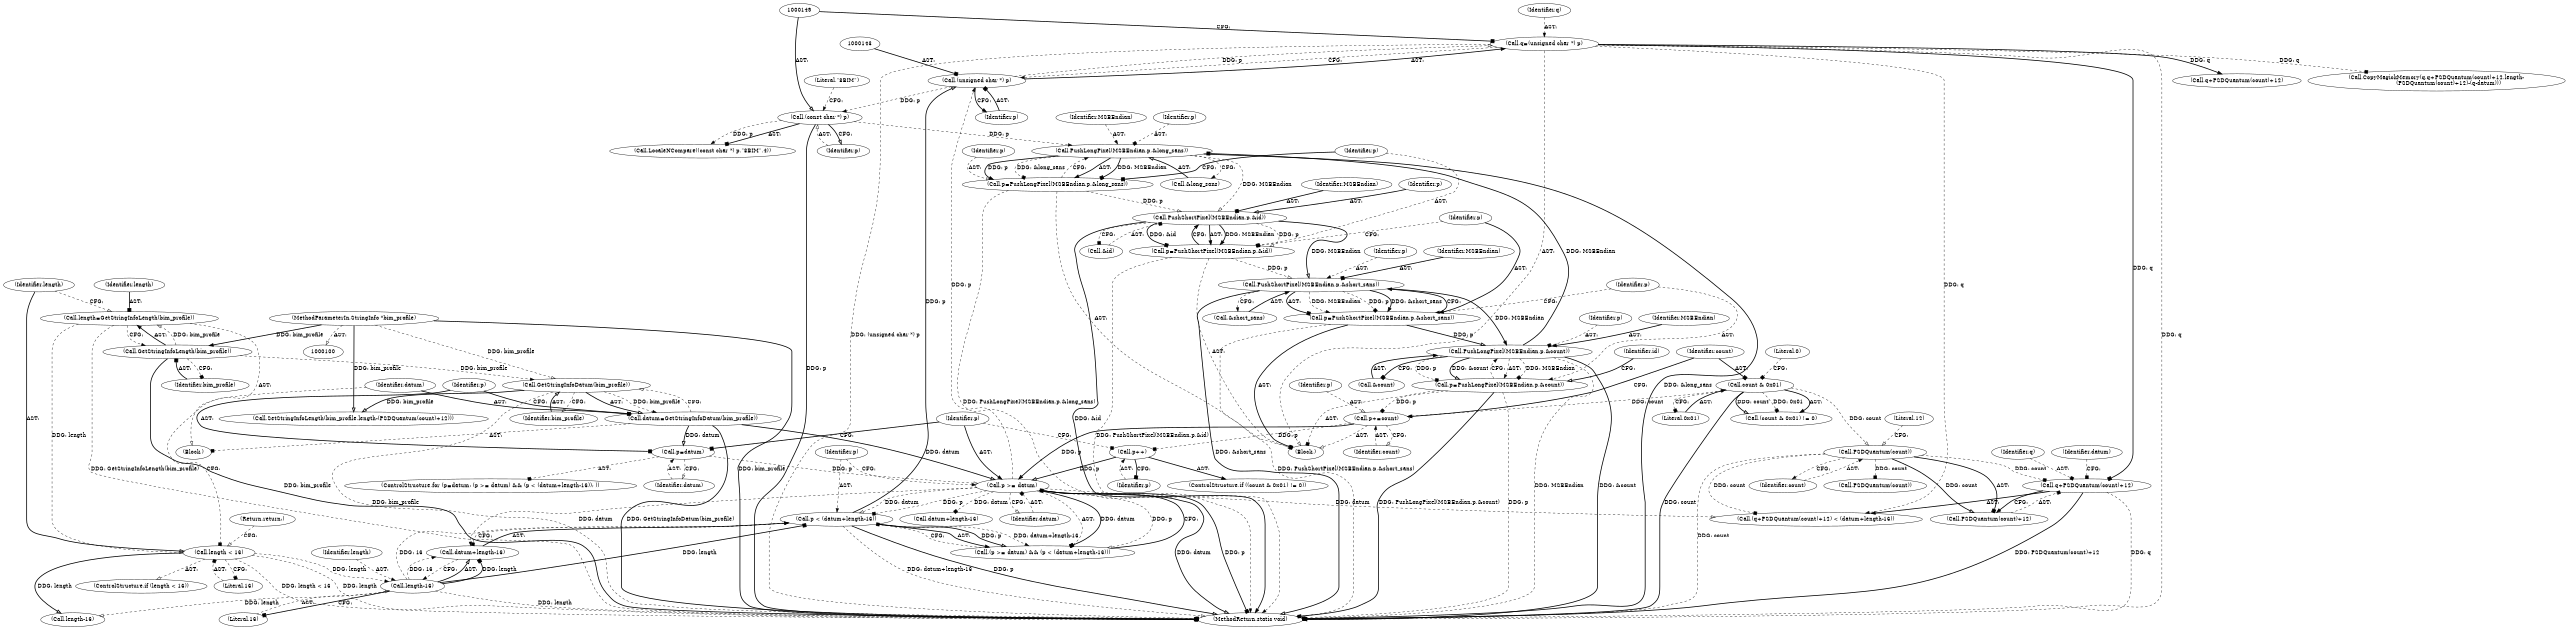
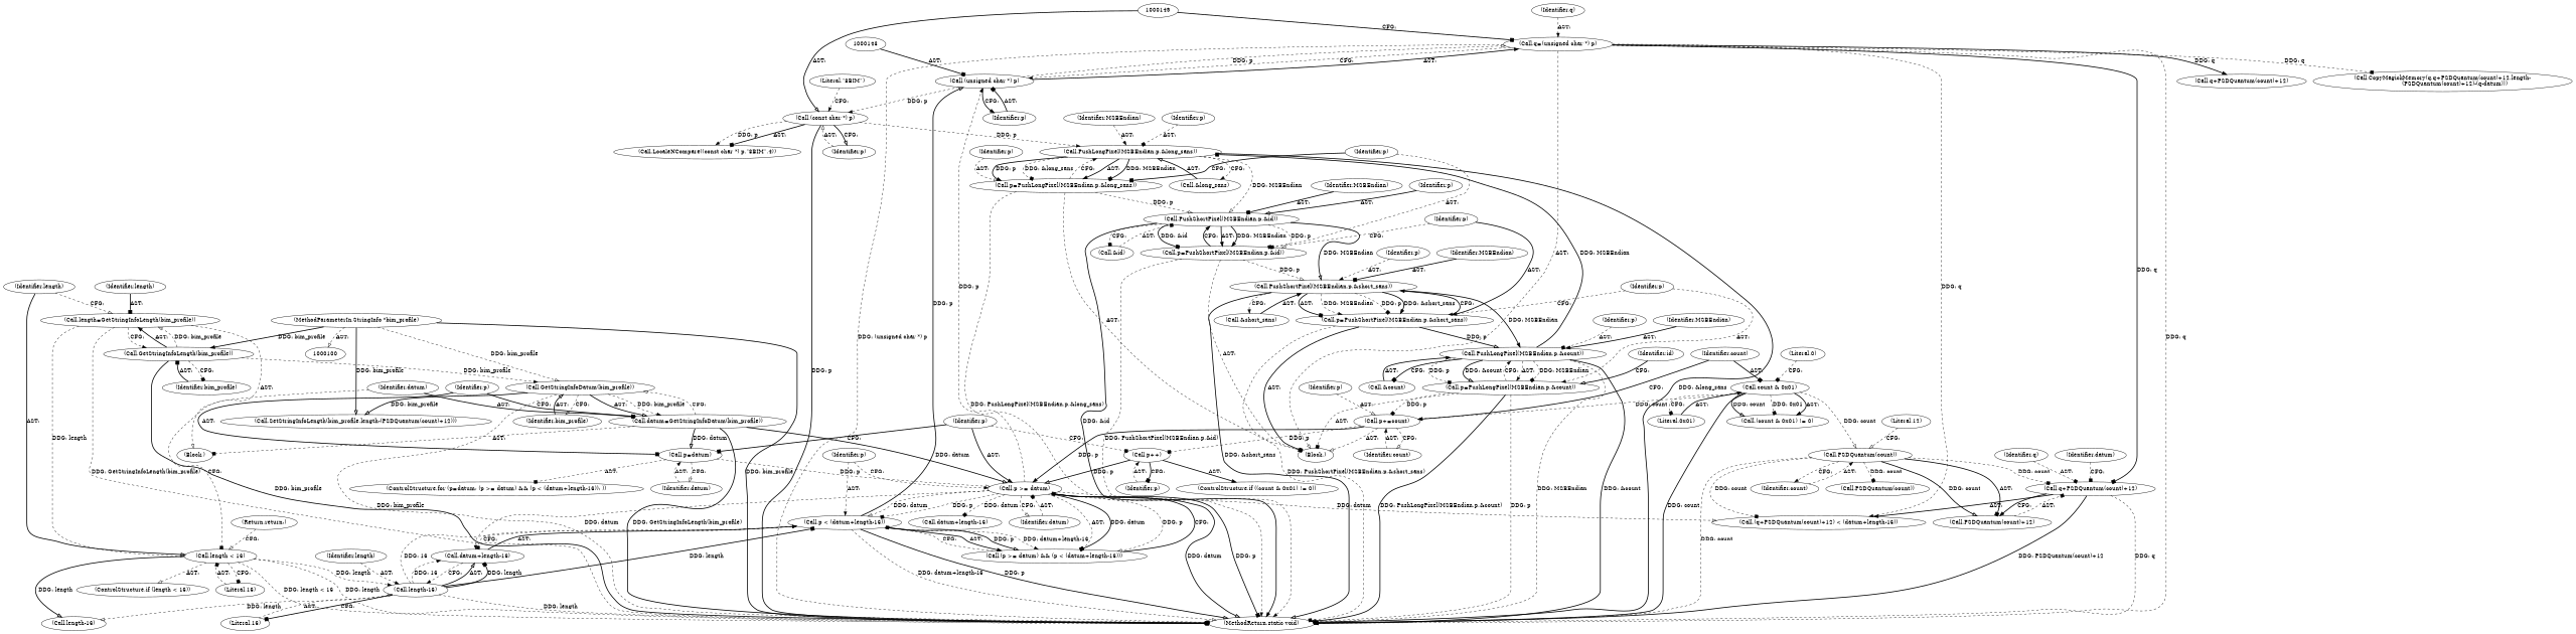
  digraph {
    edge [arrowhead=box style=dashed]
    n1 [label="(Call,q+PSDQuantum(count)+12)"]
    n2 [label="(Call,(q+PSDQuantum(count)+12) < (datum+length-16))"]
    n3 [label="(MethodReturn,static void)"]
    n4 [label="(Call,PSDQuantum(count)+12)"]
    n5 [label="(Call,q=(unsigned char *) p)"]
    n6 [label="(Call,(unsigned char *) p)"]
    n7 [label="(Block,)"]
    n8 [label="(Call,q+PSDQuantum(count)+12)"]
    n9 [label="(Call,CopyMagickMemory(q,q+PSDQuantum(count)+12,length-\n              (PSDQuantum(count)+12)-(q-datum)))"]
    n10 [label="(Call,(const char *) p)"]
    n11 [label="(Identifier,p)"]
    n12 [label="(Call,PushLongPixel(MSBEndian,p,&long_sans))"]
    n13 [label="(Identifier,p)"]
    n14 [label="(Call,LocaleNCompare((const char *) p,\"8BIM\",4))"]
    n15 [label="(Call,p < (datum+length-16))"]
    n16 [label="(Call,(p >= datum) && (p < (datum+length-16)))"]
    n17 [label="(Call,datum+length-16)"]
    n18 [label="(Call,p >= datum)"]
    n19 [label="(Call,length-16)"]
    n20 [label="(Call,datum+length-16)"]
    n21 [label="(Identifier,datum)"]
    n22 [label="(Call,p=datum)"]
    n23 [label="(Identifier,datum)"]
    n24 [label="(ControlStructure,for (p=datum; (p >= datum) && (p < (datum+length-16)); ))"]
    n25 [label="(Call,datum=GetStringInfoDatum(bim_profile))"]
    n26 [label="(Call,GetStringInfoDatum(bim_profile))"]
    n27 [label="(Block,)"]
    n28 [label="(Identifier,bim_profile)"]
    n29 [label="(Call,SetStringInfoLength(bim_profile,length-(PSDQuantum(count)+12)))"]
    n30 [label="(Call,GetStringInfoLength(bim_profile))"]
    n31 [label="(Call,length=GetStringInfoLength(bim_profile))"]
    n32 [label="(Identifier,bim_profile)"]
    n33 [label="(Call,length < 16)"]
    n34 [label="(MethodParameterIn,StringInfo *bim_profile)"]
    1000100
    n36 [label="(Call,p+=count)"]
    n37 [label="(Call,p++)"]
    n38 [label="(Identifier,count)"]
    n39 [label="(Identifier,p)"]
    n40 [label="(ControlStructure,if ((count & 0x01) != 0))"]
    n41 [label="(Call,count & 0x01)"]
    n42 [label="(Call,PSDQuantum(count))"]
    n43 [label="(Literal,0x01)"]
    n44 [label="(Call,(count & 0x01) != 0)"]
    n45 [label="(Identifier,count)"]
    n46 [label="(Call,PSDQuantum(count))"]
    n47 [label="(Call,p=PushLongPixel(MSBEndian,p,&count))"]
    n48 [label="(Call,PushLongPixel(MSBEndian,p,&count))"]
    n49 [label="(Call,&count)"]
    n50 [label="(Call,PushShortPixel(MSBEndian,p,&id))"]
    n51 [label="(Call,p=PushLongPixel(MSBEndian,p,&long_sans))"]
    n52 [label="(Call,&long_sans)"]
    n53 [label="(Call,PushShortPixel(MSBEndian,p,&short_sans))"]
    n54 [label="(Call,p=PushShortPixel(MSBEndian,p,&short_sans))"]
    n55 [label="(Call,&short_sans)"]
    n56 [label="(Call,p=PushShortPixel(MSBEndian,p,&id))"]
    n57 [label="(Call,&id)"]
    n58 [label="(Call,length-16)"]
    n59 [label="(Literal,16)"]
    n60 [label="(ControlStructure,if (length < 16))"]
    n61 [label="(Literal,16)"]
    n62 [label="(Identifier,id)"]
    n63 [label="(Literal,0)"]
    n64 [label="(Identifier,p)"]
    n65 [label="(Identifier,p)"]
    n66 [label="(Identifier,MSBEndian)"]
    n67 [label="(Identifier,p)"]
    n68 [label="(Identifier,p)"]
    n69 [label="(Identifier,count)"]
    n70 [label="(Identifier,p)"]
    n71 [label="(Identifier,p)"]
    n72 [label="(Identifier,length)"]
    n73 [label="(Return,return;)"]
    n74 [label="(Identifier,q)"]
    n75 [label="(Identifier,p)"]
    n76 [label="(Identifier,p)"]
    n77 [label="(Identifier,p)"]
    n78 [label="(Identifier,MSBEndian)"]
    n79 [label="(Literal,12)"]
    n80 [label="(Identifier,p)"]
    n81 [label="(Identifier,q)"]
    n82 [label="(Identifier,p)"]
    n83 [label="(Identifier,datum)"]
    n84 [label="(Identifier,MSBEndian)"]
    n85 [label="(Identifier,MSBEndian)"]
    n86 [label="(Identifier,datum)"]
    n87 [label="(Identifier,length)"]
    n88 [label="(Identifier,p)"]
    n89 [label="(Identifier,length)"]
    n90 [label="(Literal,\"8BIM\")"]
    1000149
    1000143
    n1 -> n2 [arrowhead=normal label="AST: " style=bold]
    n1 -> n3 [label="DDG: q"]
    n1 -> n3 [arrowhead=normal label="DDG: PSDQuantum(count)+12" style=bold]
    n1 -> n4 [arrowhead=normal label="CFG: " style=bold]
    n4 -> n1 [label="AST: "]
    n5 -> n1 [label="DDG: q" style=bold]
    n5 -> n2 [arrowhead=normal label="DDG: q"]
    n5 -> n3 [label="DDG: (unsigned char *) p"]
    n5 -> n3 [arrowhead=onormal label="DDG: q"]
    n5 -> n6 [arrowhead=normal label="CFG: "]
    n5 -> n7 [arrowhead=onormal label="AST: "]
    n5 -> n8 [arrowhead=normal label="DDG: q" style=bold]
    n5 -> n9 [label="DDG: q"]
    n6 -> n5 [arrowhead=normal label="AST: " style=bold]
    n6 -> n5 [arrowhead=onormal label="DDG: p"]
    n6 -> n10 [arrowhead=normal label="DDG: p"]
    n6 -> n11 [arrowhead=normal label="CFG: " style=bold]
    n10 -> n3 [label="DDG: p" style=bold]
    n10 -> n12 [arrowhead=normal label="DDG: p"]
    n10 -> n13 [arrowhead=onormal label="CFG: " style=bold]
    n10 -> n14 [label="AST: " style=bold]
    n10 -> n14 [arrowhead=normal label="DDG: p"]
    n11 -> n6 [label="AST: " style=bold]
    n12 -> n3 [arrowhead=onormal label="DDG: &long_sans" style=bold]
    n12 -> n50 [arrowhead=onormal label="DDG: MSBEndian"]
    n12 -> n51 [arrowhead=normal label="AST: " style=bold]
    n12 -> n51 [label="DDG: MSBEndian" style=bold]
    n12 -> n51 [arrowhead=normal label="DDG: p" style=bold]
    n12 -> n51 [label="DDG: &long_sans"]
    n12 -> n52 [arrowhead=normal label="CFG: "]
    n13 -> n10 [arrowhead=onormal label="AST: "]
    n15 -> n3 [arrowhead=onormal label="DDG: p" style=bold]
    n15 -> n3 [arrowhead=onormal label="DDG: datum+length-16"]
    n15 -> n6 [arrowhead=onormal label="DDG: p" style=bold]
    n15 -> n16 [arrowhead=normal label="AST: " style=bold]
    n15 -> n16 [arrowhead=onormal label="DDG: p" style=bold]
    n15 -> n16 [arrowhead=normal label="DDG: datum+length-16"]
    n15 -> n17 [label="CFG: "]
    n16 -> n15 [label="CFG: "]
    n16 -> n18 [label="CFG: " style=bold]
    n17 -> n15 [arrowhead=normal label="AST: " style=bold]
    n17 -> n19 [arrowhead=normal label="CFG: "]
    n18 -> n2 [arrowhead=onormal label="DDG: datum"]
    n18 -> n3 [arrowhead=onormal label="DDG: datum" style=bold]
    n18 -> n3 [label="DDG: p" style=bold]
    n18 -> n6 [arrowhead=normal label="DDG: p"]
    n18 -> n15 [label="DDG: p"]
    n18 -> n15 [arrowhead=onormal label="DDG: datum"]
    n18 -> n16 [label="AST: "]
    n18 -> n16 [arrowhead=onormal label="DDG: p"]
    n18 -> n16 [label="DDG: datum" style=bold]
    n18 -> n17 [arrowhead=normal label="DDG: datum"]
    n18 -> n20 [label="DDG: datum"]
    n18 -> n21 [arrowhead=onormal label="CFG: "]
    n19 -> n3 [arrowhead=normal label="DDG: length"]
    n19 -> n15 [label="DDG: length" style=bold]
    n19 -> n15 [arrowhead=normal label="DDG: 16"]
    n19 -> n17 [arrowhead=onormal label="AST: " style=bold]
    n19 -> n17 [label="DDG: length" style=bold]
    n19 -> n17 [arrowhead=normal label="DDG: 16"]
    n19 -> n58 [arrowhead=onormal label="DDG: length"]
    n19 -> n59 [label="CFG: " style=bold]
    n21 -> n18 [label="AST: "]
    n22 -> n18 [arrowhead=onormal label="DDG: p"]
    n22 -> n23 [arrowhead=onormal label="CFG: "]
    n22 -> n24 [label="AST: "]
    n23 -> n22 [arrowhead=normal label="AST: "]
-   n25 -> n3 [label="DDG: GetStringInfoDatum(bim_profile)" style=bold]
+   n25 -> n3 [label="DDG: GetStringInfoLength(bim_profile)" style=bold]
    n25 -> n18 [arrowhead=onormal label="DDG: datum" style=bold]
    n25 -> n22 [arrowhead=onormal label="DDG: datum" style=bold]
    n25 -> n26 [arrowhead=onormal label="CFG: "]
    n25 -> n27 [label="AST: "]
    n26 -> n3 [label="DDG: bim_profile"]
    n26 -> n25 [arrowhead=onormal label="AST: " style=bold]
    n26 -> n25 [arrowhead=normal label="DDG: bim_profile"]
    n26 -> n28 [arrowhead=onormal label="CFG: "]
    n26 -> n29 [arrowhead=onormal label="DDG: bim_profile" style=bold]
    n28 -> n26 [arrowhead=onormal label="AST: " style=bold]
    n30 -> n3 [label="DDG: bim_profile" style=bold]
    n30 -> n26 [arrowhead=normal label="DDG: bim_profile"]
    n30 -> n31 [arrowhead=normal label="AST: " style=bold]
    n30 -> n31 [arrowhead=onormal label="DDG: bim_profile"]
    n30 -> n32 [label="CFG: "]
    n31 -> n3 [arrowhead=normal label="DDG: GetStringInfoLength(bim_profile)"]
    n31 -> n27 [arrowhead=onormal label="AST: "]
    n31 -> n30 [arrowhead=normal label="CFG: "]
    n31 -> n33 [arrowhead=onormal label="DDG: length"]
    n32 -> n30 [label="AST: " style=bold]
    n33 -> n3 [arrowhead=onormal label="DDG: length < 16"]
    n33 -> n3 [label="DDG: length"]
    n33 -> n19 [arrowhead=normal label="DDG: length"]
    n33 -> n58 [arrowhead=onormal label="DDG: length" style=bold]
    n33 -> n60 [arrowhead=onormal label="AST: "]
    n33 -> n61 [label="CFG: "]
    n34 -> n3 [label="DDG: bim_profile" style=bold]
    n34 -> n26 [arrowhead=onormal label="DDG: bim_profile"]
    n34 -> n29 [arrowhead=onormal label="DDG: bim_profile" style=bold]
    n34 -> n30 [arrowhead=normal label="DDG: bim_profile" style=bold]
    n34 -> 1000100 [arrowhead=onormal label="AST: "]
    n36 -> n7 [arrowhead=onormal label="AST: "]
    n36 -> n18 [arrowhead=normal label="DDG: p" style=bold]
    n36 -> n37 [label="DDG: p"]
    n36 -> n38 [arrowhead=onormal label="CFG: "]
    n37 -> n18 [arrowhead=onormal label="DDG: p" style=bold]
    n37 -> n39 [label="CFG: " style=bold]
    n37 -> n40 [arrowhead=normal label="AST: " style=bold]
    n38 -> n36 [arrowhead=normal label="AST: "]
    n39 -> n37 [arrowhead=normal label="AST: "]
    n41 -> n3 [label="DDG: count" style=bold]
    n41 -> n36 [arrowhead=normal label="DDG: count"]
    n41 -> n42 [arrowhead=onormal label="DDG: count"]
    n41 -> n43 [label="CFG: "]
    n41 -> n44 [arrowhead=normal label="AST: " style=bold]
    n41 -> n44 [arrowhead=onormal label="DDG: count" style=bold]
    n41 -> n44 [label="DDG: 0x01"]
    n42 -> n1 [label="DDG: count"]
    n42 -> n2 [label="DDG: count"]
    n42 -> n3 [arrowhead=onormal label="DDG: count"]
    n42 -> n4 [label="AST: " style=bold]
    n42 -> n4 [arrowhead=onormal label="DDG: count" style=bold]
    n42 -> n45 [arrowhead=normal label="CFG: "]
    n42 -> n46 [label="DDG: count"]
    n43 -> n41 [arrowhead=normal label="AST: " style=bold]
    n45 -> n42 [arrowhead=normal label="AST: "]
    n47 -> n3 [arrowhead=onormal label="DDG: PushLongPixel(MSBEndian,p,&count)" style=bold]
    n47 -> n3 [arrowhead=onormal label="DDG: p"]
    n47 -> n7 [label="AST: "]
    n47 -> n36 [label="DDG: p"]
    n47 -> n48 [arrowhead=normal label="CFG: "]
    n48 -> n3 [label="DDG: MSBEndian"]
    n48 -> n3 [arrowhead=normal label="DDG: &count" style=bold]
    n48 -> n12 [label="DDG: MSBEndian" style=bold]
    n48 -> n47 [arrowhead=normal label="AST: "]
    n48 -> n47 [label="DDG: MSBEndian"]
    n48 -> n47 [label="DDG: p"]
    n48 -> n47 [arrowhead=onormal label="DDG: &count" style=bold]
    n48 -> n49 [label="CFG: " style=bold]
    n49 -> n48 [arrowhead=normal label="AST: " style=bold]
    n50 -> n3 [arrowhead=normal label="DDG: &id" style=bold]
    n50 -> n53 [arrowhead=onormal label="DDG: MSBEndian" style=bold]
    n50 -> n56 [arrowhead=normal label="AST: " style=bold]
    n50 -> n56 [arrowhead=normal label="DDG: MSBEndian" style=bold]
    n50 -> n56 [arrowhead=onormal label="DDG: p"]
    n50 -> n56 [label="DDG: &id" style=bold]
    n50 -> n57 [label="CFG: "]
    n51 -> n3 [arrowhead=normal label="DDG: PushLongPixel(MSBEndian,p,&long_sans)"]
    n51 -> n7 [arrowhead=onormal label="AST: "]
    n51 -> n12 [arrowhead=normal label="CFG: "]
    n51 -> n50 [arrowhead=onormal label="DDG: p"]
    n52 -> n12 [arrowhead=onormal label="AST: " style=bold]
    n53 -> n3 [arrowhead=onormal label="DDG: &short_sans" style=bold]
    n53 -> n48 [arrowhead=normal label="DDG: MSBEndian" style=bold]
    n53 -> n54 [label="AST: " style=bold]
    n53 -> n54 [arrowhead=normal label="DDG: MSBEndian"]
    n53 -> n54 [label="DDG: p"]
    n53 -> n54 [arrowhead=normal label="DDG: &short_sans" style=bold]
    n53 -> n55 [arrowhead=normal label="CFG: "]
    n54 -> n3 [label="DDG: PushShortPixel(MSBEndian,p,&short_sans)"]
    n54 -> n7 [label="AST: " style=bold]
    n54 -> n48 [arrowhead=onormal label="DDG: p" style=bold]
    n54 -> n53 [arrowhead=normal label="CFG: " style=bold]
    n55 -> n53 [arrowhead=normal label="AST: " style=bold]
    n56 -> n3 [arrowhead=normal label="DDG: PushShortPixel(MSBEndian,p,&id)"]
    n56 -> n7 [label="AST: "]
    n56 -> n50 [arrowhead=normal label="CFG: " style=bold]
    n56 -> n53 [arrowhead=onormal label="DDG: p"]
    n57 -> n50 [label="AST: "]
    n59 -> n19 [arrowhead=onormal label="AST: "]
    n61 -> n33 [label="AST: "]
    n62 -> n47 [arrowhead=onormal label="CFG: " style=bold]
    n63 -> n41 [label="CFG: "]
    n64 -> n50 [arrowhead=onormal label="AST: " style=bold]
    n65 -> n12 [label="AST: "]
    n66 -> n12 [arrowhead=normal label="AST: "]
    n67 -> n51 [arrowhead=onormal label="AST: "]
    n68 -> n48 [label="AST: "]
    n69 -> n36 [arrowhead=normal label="CFG: " style=bold]
    n69 -> n41 [label="AST: " style=bold]
    n70 -> n22 [label="AST: " style=bold]
    n70 -> n25 [arrowhead=onormal label="CFG: " style=bold]
    n71 -> n47 [arrowhead=normal label="AST: "]
    n71 -> n54 [arrowhead=normal label="CFG: "]
    n72 -> n31 [label="AST: " style=bold]
    n73 -> n33 [arrowhead=onormal label="CFG: "]
    n74 -> n5 [arrowhead=normal label="AST: "]
    n75 -> n54 [arrowhead=normal label="AST: " style=bold]
    n75 -> n56 [label="CFG: "]
    n76 -> n36 [arrowhead=onormal label="AST: "]
    n77 -> n51 [label="CFG: " style=bold]
    n77 -> n56 [label="AST: "]
    n78 -> n48 [arrowhead=normal label="AST: " style=bold]
    n79 -> n42 [arrowhead=onormal label="CFG: "]
    n80 -> n53 [arrowhead=normal label="AST: "]
    n81 -> n1 [label="AST: "]
    n82 -> n18 [arrowhead=normal label="AST: " style=bold]
    n82 -> n22 [label="CFG: " style=bold]
    n82 -> n37 [label="CFG: "]
    n83 -> n25 [label="AST: " style=bold]
    n83 -> n33 [label="CFG: "]
    n84 -> n53 [label="AST: " style=bold]
    n85 -> n50 [label="AST: " style=bold]
    n86 -> n1 [label="CFG: "]
    n87 -> n19 [arrowhead=normal label="AST: "]
    n88 -> n15 [arrowhead=normal label="AST: "]
    n88 -> n18 [arrowhead=normal label="CFG: "]
    n89 -> n31 [arrowhead=onormal label="CFG: "]
    n89 -> n33 [arrowhead=onormal label="AST: " style=bold]
    n90 -> n10 [arrowhead=normal label="CFG: "]
    1000149 -> n5 [label="CFG: " style=bold]
    1000149 -> n10 [arrowhead=onormal label="AST: " style=bold]
    1000143 -> n6 [label="AST: " style=bold]
  }
